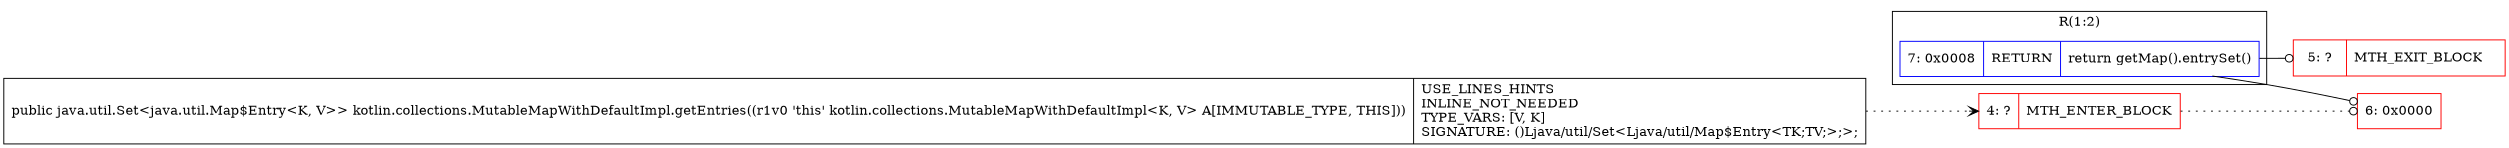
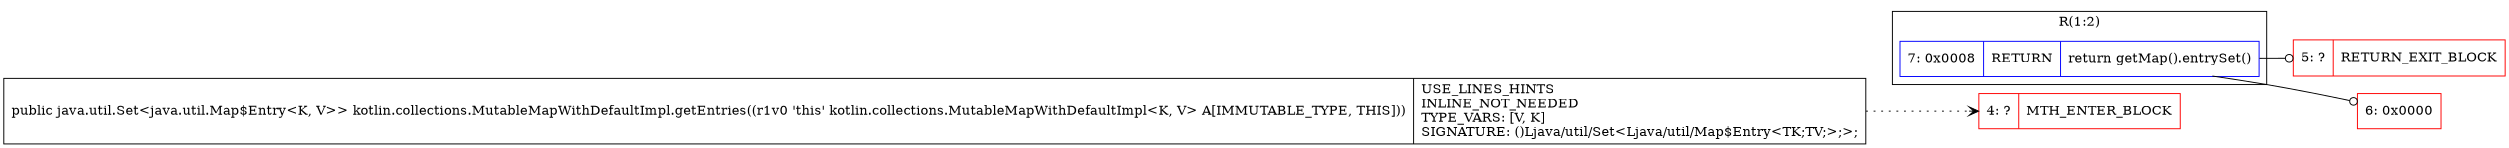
  digraph {
    rankdir=LR
    node [color=red shape=record]
    edge [arrowhead=odot style=solid]
    n1 [color=blue label="{7\:\ 0x0008|RETURN\l|return getMap().entrySet()\l}"]
-   n2 [label="{5\:\ ?|MTH_EXIT_BLOCK\l}"]
+   n2 [label="{5\:\ ?|RETURN_EXIT_BLOCK\l}"]
    n3 [label="{6\:\ 0x0000}"]
    n4 [label="{4\:\ ?|MTH_ENTER_BLOCK\l}"]
    n5 [label="{public java.util.Set\<java.util.Map$Entry\<K, V\>\> kotlin.collections.MutableMapWithDefaultImpl.getEntries((r1v0 'this' kotlin.collections.MutableMapWithDefaultImpl\<K, V\> A[IMMUTABLE_TYPE, THIS]))  | USE_LINES_HINTS\lINLINE_NOT_NEEDED\lTYPE_VARS: [V, K]\lSIGNATURE: ()Ljava\/util\/Set\<Ljava\/util\/Map$Entry\<TK;TV;\>;\>;\l}" color=""]
    subgraph cluster_1 {
      label="R(1:2)"
      n1
    }
    n1 -> n2
    n1 -> n3
-   n4 -> n3 [style=dotted]
    n5 -> n4 [arrowhead=vee style=dotted]
  }
